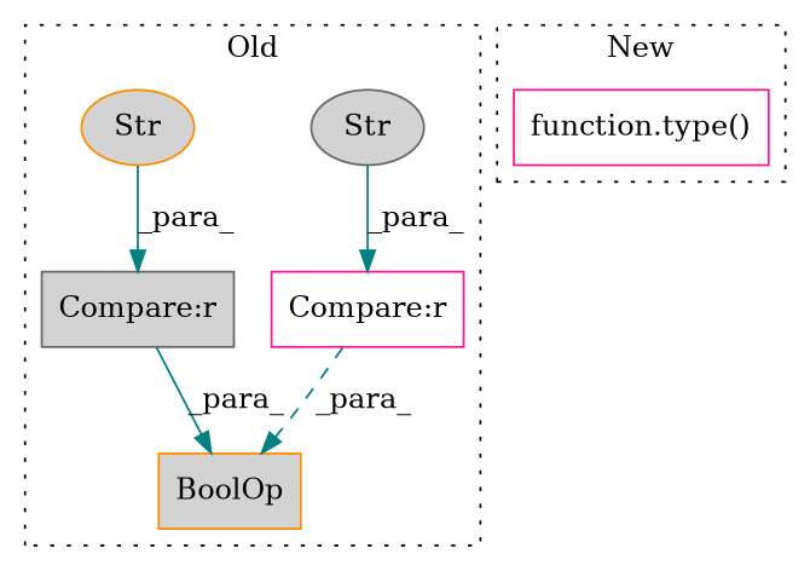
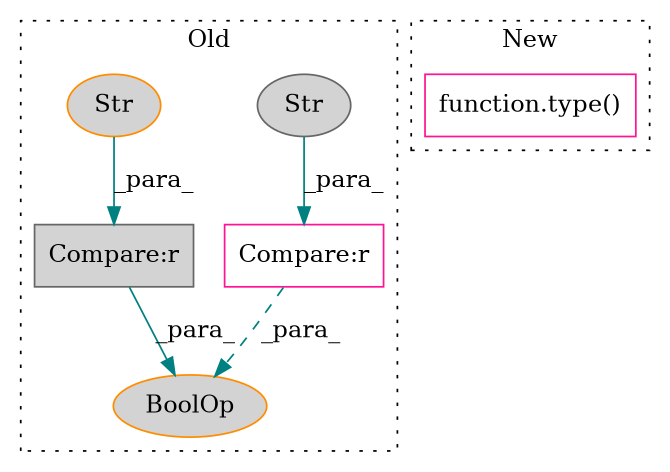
  digraph {
    node [a=40 l=22 s=1503 shape=box style=filled fillcolor=lightgrey color=darkorange]
    edge [color=teal style=solid]
-   n1 [a=72 l=48 label=BoolOp]
+   n1 [a=72 l=48 label=BoolOp shape=ellipse]
    n2 [label="Compare:r" s=1529 fillcolor=white color=deeppink]
    n3 [label="Compare:r" color=gray40]
    n4 [a=66 l=16 label=Str s=1535 shape=ellipse color=gray40]
    n5 [a=66 l=16 label=Str s=1509 shape=ellipse]
    n6 [a=75 l="5,1" label="function.type()" s="2335,2341" fillcolor=white color=deeppink]
    subgraph cluster_1 {
      label=Old
      style=dotted
      n1
      n2
      n3
      n4
      n5
    }
    subgraph cluster_2 {
      label=New
      style=dotted
      n6
    }
    n2 -> n1 [label=_para_ style=dashed]
    n3 -> n1 [label=_para_]
    n4 -> n2 [label=_para_]
    n5 -> n3 [label=_para_]
  }
